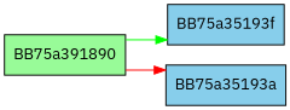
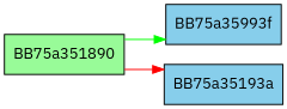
  digraph {
    fontname="IBM Plex Sans"
    rankdir=LR
    splines=ortho
    node [fillcolor=skyblue fontname="IBM Plex Sans" shape=box style=filled]
    edge [fontname="IBM Plex Sans"]
-   BB75a351890 [fillcolor=palegreen label=BB75a391890]
-   BB75a35193f
+   BB75a351890 [fillcolor=palegreen]
+   BB75a35193f [label=BB75a35993f]
    BB75a35193a
    BB75a351890 -> BB75a35193f [color=green]
    BB75a351890 -> BB75a35193a [color=red]
  }
